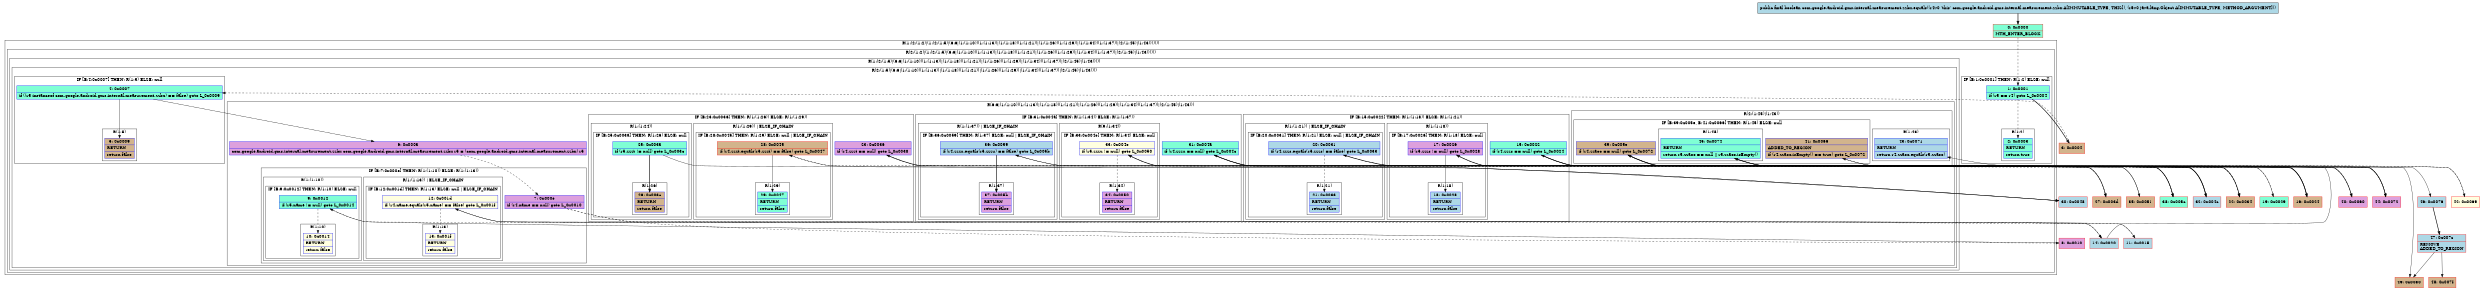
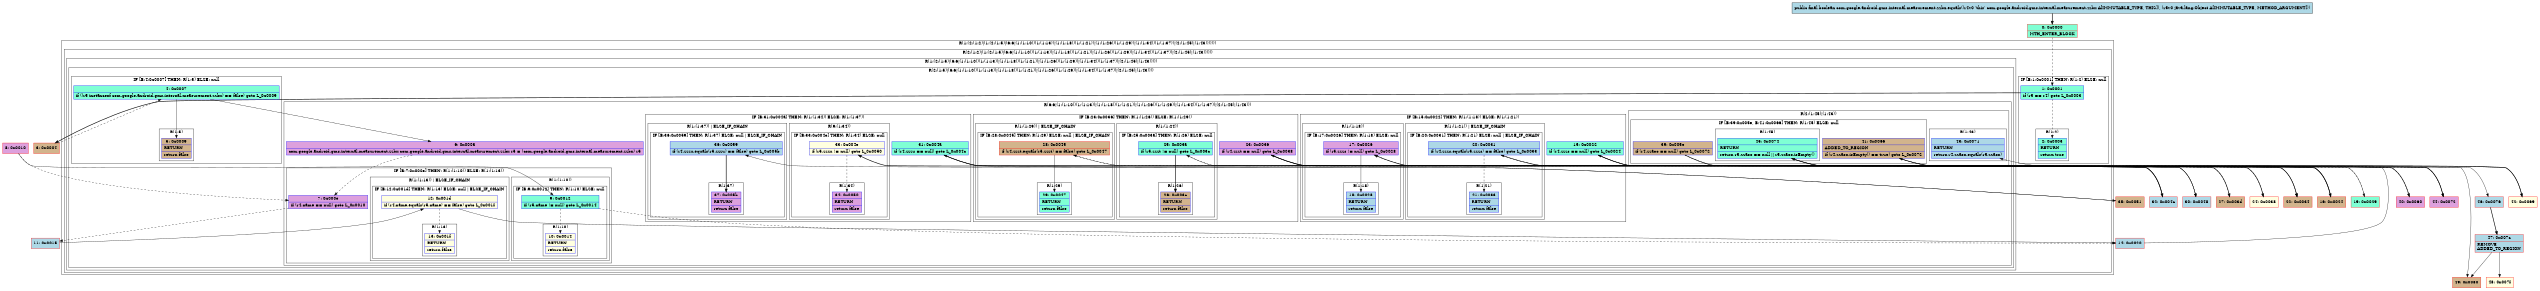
  digraph {
    node [color=blue fillcolor=aquamarine shape=record style=filled]
    edge [style=solid]
    n1 [label="{2\:\ 0x0003|RETURN\l|return true\l}"]
-   n2 [label="{1\:\ 0x0001|if (r5 == r4) goto L_0x0004\l}"]
+   n2 [label="{1\:\ 0x0001|if (r5 == r4) goto L_0x0003\l}"]
    n3 [fillcolor=tan label="{5\:\ 0x0009|RETURN\l|return false\l}"]
    n4 [label="{4\:\ 0x0007|if ((r5 instanceof com.google.android.gms.internal.measurement.zzbx) == false) goto L_0x0009\l}"]
    n5 [fillcolor=lightyellow label="{10\:\ 0x0014|RETURN\l|return false\l}"]
    n6 [label="{9\:\ 0x0012|if (r5.name != null) goto L_0x0014\l}"]
    n7 [fillcolor=lightyellow label="{13\:\ 0x001f|RETURN\l|return false\l}"]
    n8 [fillcolor=lightyellow label="{12\:\ 0x001d|if (r4.name.equals(r5.name) == false) goto L_0x001f\l}"]
    n9 [fillcolor=plum label="{7\:\ 0x000e|if (r4.name == null) goto L_0x0010\l}"]
    n10 [fillcolor=lightblue label="{18\:\ 0x0028|RETURN\l|return false\l}"]
    n11 [fillcolor=plum label="{17\:\ 0x0026|if (r5.zzzs != null) goto L_0x0028\l}"]
    n12 [fillcolor=lightblue label="{21\:\ 0x0033|RETURN\l|return false\l}"]
    n13 [fillcolor=lightblue label="{20\:\ 0x0031|if (r4.zzzs.equals(r5.zzzs) == false) goto L_0x0033\l}"]
    n14 [label="{15\:\ 0x0022|if (r4.zzzs == null) goto L_0x0024\l}"]
    n15 [fillcolor=tan label="{26\:\ 0x003c|RETURN\l|return false\l}"]
    n16 [label="{25\:\ 0x003a|if (r5.zzzt != null) goto L_0x003c\l}"]
    n17 [label="{29\:\ 0x0047|RETURN\l|return false\l}"]
    n18 [color=red fillcolor=tan label="{28\:\ 0x0045|if (r4.zzzt.equals(r5.zzzt) == false) goto L_0x0047\l}"]
    n19 [fillcolor=plum label="{23\:\ 0x0036|if (r4.zzzt == null) goto L_0x0038\l}"]
    n20 [fillcolor=plum label="{34\:\ 0x0050|RETURN\l|return false\l}"]
    n21 [fillcolor=lightyellow label="{33\:\ 0x004e|if (r5.zzzu != null) goto L_0x0050\l}"]
    n22 [fillcolor=plum label="{37\:\ 0x005b|RETURN\l|return false\l}"]
    n23 [fillcolor=lightblue label="{36\:\ 0x0059|if (r4.zzzu.equals(r5.zzzu) == false) goto L_0x005b\l}"]
    n24 [label="{31\:\ 0x004a|if (r4.zzzu == null) goto L_0x004c\l}"]
    n25 [label="{45\:\ 0x0074|RETURN\l|return r5.zzaoo == null \|\| r5.zzaoo.isEmpty()\l}"]
    n26 [fillcolor=tan label="{39\:\ 0x005e|if (r4.zzaoo == null) goto L_0x0072\l}"]
    n27 [fillcolor=tan label="{41\:\ 0x0066|ADDED_TO_REGION\l|if (r4.zzaoo.isEmpty() == true) goto L_0x0072\l}"]
    n28 [fillcolor=lightblue label="{43\:\ 0x0071|RETURN\l|return r4.zzaoo.equals(r5.zzaoo)\l}"]
    n29 [fillcolor=plum label="{6\:\ 0x000a|com.google.android.gms.internal.measurement.zzbx com.google.android.gms.internal.measurement.zzbx r5 = (com.google.android.gms.internal.measurement.zzbx) r5\l}"]
    n30 [color=red fillcolor=tan label="{3\:\ 0x0004}"]
    n31 [color=red fillcolor=lightblue label="{14\:\ 0x0020}"]
    n32 [color=red fillcolor=plum label="{8\:\ 0x0010}"]
    n33 [color=red fillcolor=lightblue label="{11\:\ 0x0015}"]
    n34 [color=red fillcolor=tan label="{22\:\ 0x0034}"]
    n35 [color=red fillcolor=tan label="{16\:\ 0x0024}"]
    n36 [color=red label="{19\:\ 0x0029}"]
    n37 [color=red fillcolor=lightblue label="{30\:\ 0x0048}"]
+   n38 [color=red fillcolor=lightyellow label="{24\:\ 0x0038}"]
    n39 [color=red fillcolor=tan label="{27\:\ 0x003d}"]
-   n40 [color=red label="{38\:\ 0x005c}"]
    n41 [color=red fillcolor=lightblue label="{32\:\ 0x004c}"]
    n42 [color=red fillcolor=tan label="{35\:\ 0x0051}"]
    n43 [color=red fillcolor=lightblue label="{46\:\ 0x0076}"]
    n44 [color=red fillcolor=tan label="{49\:\ 0x0080}"]
    n45 [color=red fillcolor=plum label="{40\:\ 0x0060}"]
    n46 [color=red fillcolor=plum label="{44\:\ 0x0072}"]
    n47 [color=red fillcolor=lightyellow label="{42\:\ 0x0069}"]
    n48 [color=red fillcolor=lightblue label="{47\:\ 0x007c|REMOVE\lADDED_TO_REGION\l}"]
    n49 [color=red label="{0\:\ 0x0000|MTH_ENTER_BLOCK\l}"]
-   n50 [color=red fillcolor=tan label="{48\:\ 0x007f}"]
+   n50 [color=red fillcolor=lightyellow label="{48\:\ 0x007f}"]
    n51 [fillcolor=lightblue label="{public final boolean com.google.android.gms.internal.measurement.zzbx.equals((r4v0 'this' com.google.android.gms.internal.measurement.zzbx A[IMMUTABLE_TYPE, THIS]), (r5v0 java.lang.Object A[IMMUTABLE_TYPE, METHOD_ARGUMENT])) }" color=""]
    subgraph cluster_1 {
      label="R(1:(2:(1:2)|(1:(2:(1:5)|(6:6|(1:(1:10))(1:(1:13))|(1:(1:18))(1:(1:21))|(1:(1:26))(1:(1:29))|(1:(1:34))(1:(1:37))|(2:(1:45)|(1:43)))))))"
      subgraph cluster_2 {
        label="R(2:(1:2)|(1:(2:(1:5)|(6:6|(1:(1:10))(1:(1:13))|(1:(1:18))(1:(1:21))|(1:(1:26))(1:(1:29))|(1:(1:34))(1:(1:37))|(2:(1:45)|(1:43))))))"
        subgraph cluster_3 {
          label="IF [B:1:0x0001] THEN: R(1:2) ELSE: null"
          n2
          subgraph cluster_4 {
            label="R(1:2)"
            n1
          }
        }
        subgraph cluster_5 {
          label="R(1:(2:(1:5)|(6:6|(1:(1:10))(1:(1:13))|(1:(1:18))(1:(1:21))|(1:(1:26))(1:(1:29))|(1:(1:34))(1:(1:37))|(2:(1:45)|(1:43)))))"
          subgraph cluster_6 {
            label="R(2:(1:5)|(6:6|(1:(1:10))(1:(1:13))|(1:(1:18))(1:(1:21))|(1:(1:26))(1:(1:29))|(1:(1:34))(1:(1:37))|(2:(1:45)|(1:43))))"
            subgraph cluster_7 {
              label="IF [B:4:0x0007] THEN: R(1:5) ELSE: null"
              n4
              subgraph cluster_8 {
                label="R(1:5)"
                n3
              }
            }
            subgraph cluster_9 {
              label="R(6:6|(1:(1:10))(1:(1:13))|(1:(1:18))(1:(1:21))|(1:(1:26))(1:(1:29))|(1:(1:34))(1:(1:37))|(2:(1:45)|(1:43)))"
              n29
              subgraph cluster_10 {
                label="IF [B:7:0x000e] THEN: R(1:(1:10)) ELSE: R(1:(1:13))"
                n9
                subgraph cluster_11 {
                  label="R(1:(1:10))"
                  subgraph cluster_12 {
                    label="IF [B:9:0x0012] THEN: R(1:10) ELSE: null"
                    n6
                    subgraph cluster_13 {
                      label="R(1:10)"
                      n5
                    }
                  }
                }
                subgraph cluster_14 {
                  label="R(1:(1:13)) | ELSE_IF_CHAIN\l"
                  subgraph cluster_15 {
                    label="IF [B:12:0x001d] THEN: R(1:13) ELSE: null | ELSE_IF_CHAIN\l"
                    n8
                    subgraph cluster_16 {
                      label="R(1:13)"
                      n7
                    }
                  }
                }
              }
              subgraph cluster_17 {
                label="IF [B:15:0x0022] THEN: R(1:(1:18)) ELSE: R(1:(1:21))"
                n14
                subgraph cluster_18 {
                  label="R(1:(1:18))"
                  subgraph cluster_19 {
                    label="IF [B:17:0x0026] THEN: R(1:18) ELSE: null"
                    n11
                    subgraph cluster_20 {
                      label="R(1:18)"
                      n10
                    }
                  }
                }
                subgraph cluster_21 {
                  label="R(1:(1:21)) | ELSE_IF_CHAIN\l"
                  subgraph cluster_22 {
                    label="IF [B:20:0x0031] THEN: R(1:21) ELSE: null | ELSE_IF_CHAIN\l"
                    n13
                    subgraph cluster_23 {
                      label="R(1:21)"
                      n12
                    }
                  }
                }
              }
              subgraph cluster_24 {
                label="IF [B:23:0x0036] THEN: R(1:(1:26)) ELSE: R(1:(1:29))"
                n19
                subgraph cluster_25 {
                  label="R(1:(1:24))"
                  subgraph cluster_26 {
                    label="IF [B:25:0x003a] THEN: R(1:26) ELSE: null"
                    n16
                    subgraph cluster_27 {
                      label="R(1:26)"
                      n15
                    }
                  }
                }
                subgraph cluster_28 {
                  label="R(1:(1:29)) | ELSE_IF_CHAIN\l"
                  subgraph cluster_29 {
                    label="IF [B:28:0x0045] THEN: R(1:29) ELSE: null | ELSE_IF_CHAIN\l"
                    n18
                    subgraph cluster_30 {
                      label="R(1:29)"
                      n17
                    }
                  }
                }
              }
              subgraph cluster_31 {
                label="IF [B:31:0x004a] THEN: R(1:(1:34)) ELSE: R(1:(1:37))"
                n24
                subgraph cluster_32 {
                  label="R(9:(1:34))"
                  subgraph cluster_33 {
                    label="IF [B:33:0x004e] THEN: R(1:34) ELSE: null"
                    n21
                    subgraph cluster_34 {
                      label="R(1:34)"
                      n20
                    }
                  }
                }
                subgraph cluster_35 {
                  label="R(1:(1:37)) | ELSE_IF_CHAIN\l"
                  subgraph cluster_36 {
                    label="IF [B:36:0x0059] THEN: R(1:37) ELSE: null | ELSE_IF_CHAIN\l"
                    n23
                    subgraph cluster_37 {
                      label="R(1:37)"
                      n22
                    }
                  }
                }
              }
              subgraph cluster_38 {
                label="R(2:(1:45)|(1:43))"
                subgraph cluster_39 {
                  label="IF [B:39:0x005e, B:41:0x0066] THEN: R(1:45) ELSE: null"
                  n26
                  n27
                  subgraph cluster_40 {
                    label="R(1:45)"
                    n25
                  }
                }
                subgraph cluster_41 {
                  label="R(1:43)"
                  n28
                }
              }
            }
          }
        }
      }
    }
    n2 -> n1 [style=dashed]
    n2 -> n30 [style=bold]
    n4 -> n3
    n4 -> n29
    n6 -> n5 [style=dashed]
    n6 -> n31 [style=dashed]
    n8 -> n7 [style=dashed]
    n8 -> n31
-   n9 -> n32 [style=dashed]
+   n32 -> n9 [style=dashed]
    n9 -> n33 [style=dashed]
    n11 -> n10
    n11 -> n34 [style=dashed]
    n13 -> n12 [style=dashed]
    n13 -> n34 [style=bold]
    n14 -> n35 [style=bold]
    n14 -> n36
    n16 -> n15 [style=bold]
    n16 -> n37
    n18 -> n17
    n18 -> n37
+   n19 -> n38 [style=bold]
    n19 -> n39 [style=bold]
    n21 -> n20 [style=dashed]
-   n21 -> n40 [style=dashed]
    n23 -> n22 [style=bold]
-   n23 -> n40
    n24 -> n41 [style=bold]
    n24 -> n42
    n25 -> n43
    n25 -> n44
    n26 -> n45 [style=bold]
    n26 -> n46 [style=dashed]
    n27 -> n46
-   n27 -> n47 [style=dashed]
+   n27 -> n47 [style=bold]
    n29 -> n9 [style=dashed]
    n30 -> n4 [style=dashed]
    n31 -> n14
    n32 -> n6
    n33 -> n8
    n34 -> n19 [style=dashed]
    n35 -> n11 [style=bold]
    n36 -> n13 [style=dashed]
    n37 -> n24
+   n38 -> n16 [style=dashed]
    n39 -> n18 [style=dashed]
-   n40 -> n26 [style=bold]
    n41 -> n21 [style=bold]
    n42 -> n23
    n43 -> n48 [style=bold]
    n45 -> n27 [style=dashed]
    n46 -> n25 [style=bold]
    n47 -> n28
    n48 -> n44
    n48 -> n50
    n49 -> n2 [style=dashed]
    n51 -> n49 [style=bold]
  }
